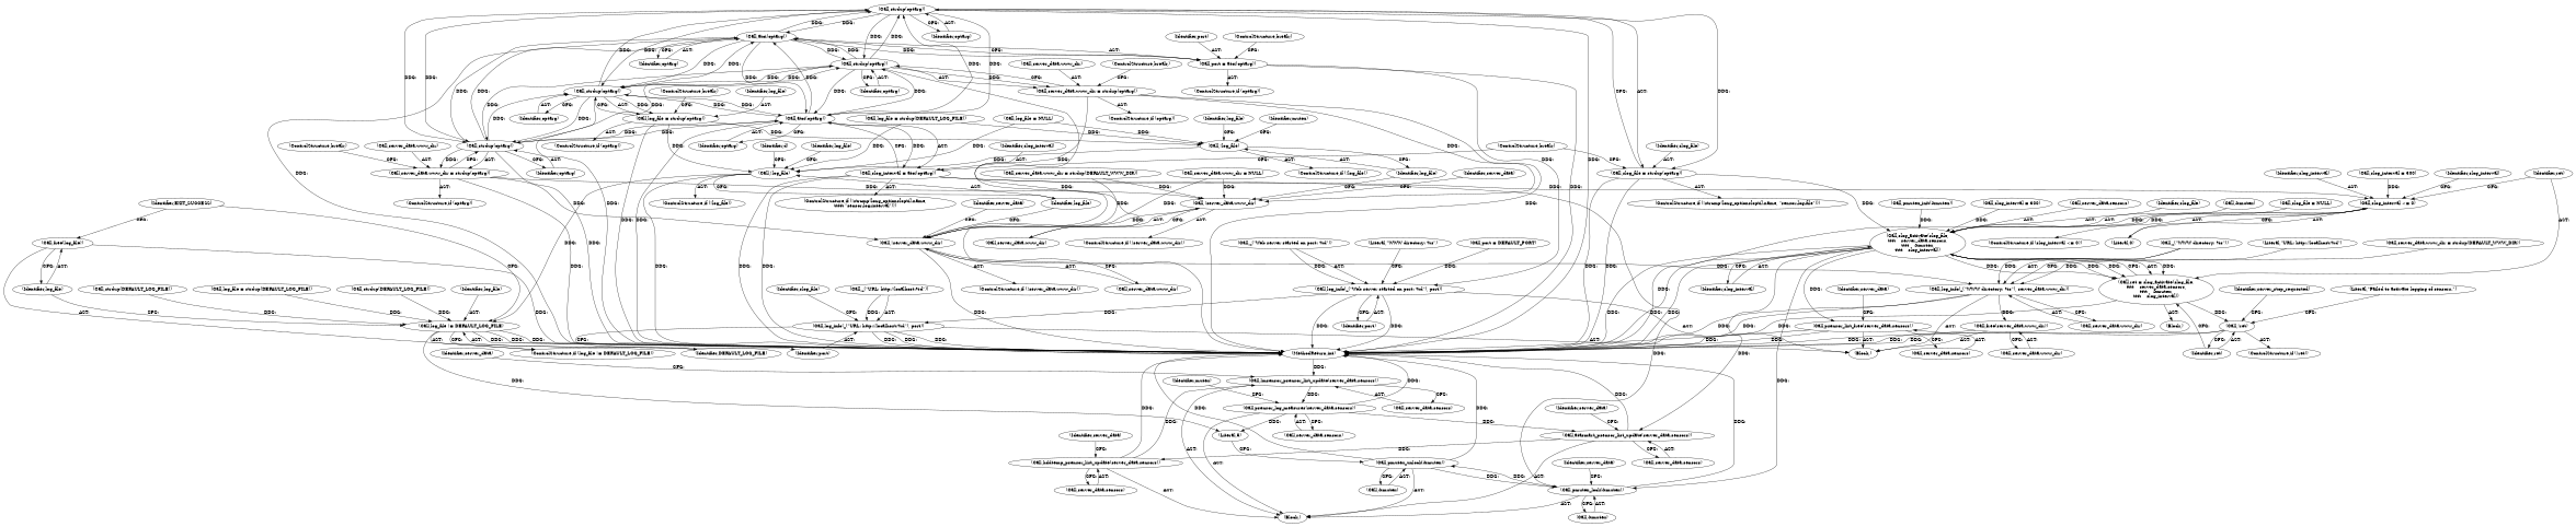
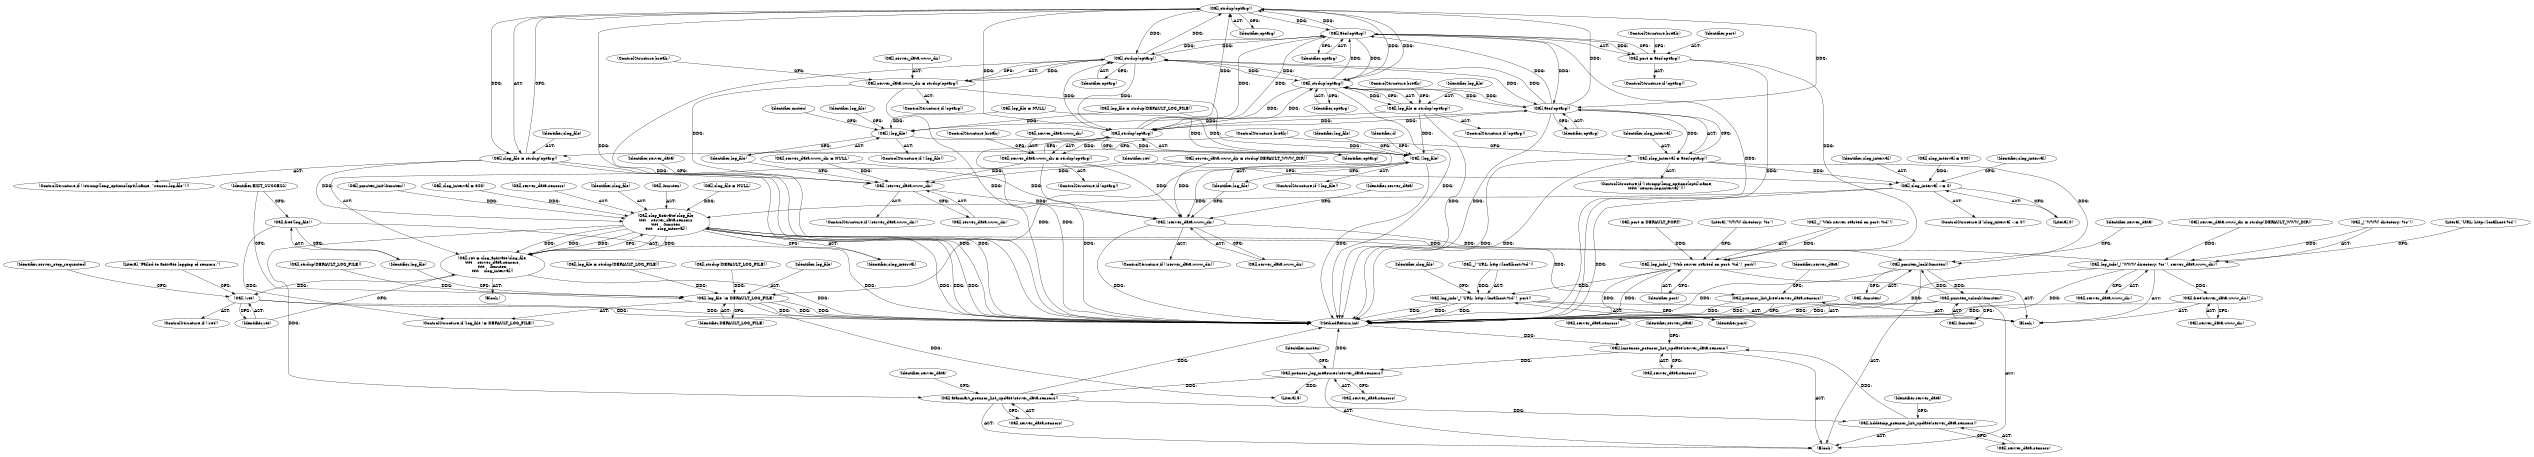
  digraph {
    n1 [label="(Call,strdup(optarg))"]
    n2 [label="(Call,atoi(optarg))"]
    n3 [label="(Call,strdup(optarg))"]
    n4 [label="(Call,strdup(optarg))"]
    n5 [label="(Call,atoi(optarg))"]
    n6 [label="(Call,strdup(optarg))"]
    n7 [label="(Call,slog_file = strdup(optarg))"]
    n8 [label="(MethodReturn,int)"]
    n9 [label="(Identifier,optarg)"]
    n10 [label="(Call,port = atoi(optarg))"]
    n11 [label="(Identifier,optarg)"]
    n12 [label="(Call,server_data.www_dir = strdup(optarg))"]
    n13 [label="(Identifier,optarg)"]
    n14 [label="(Call,log_file = strdup(optarg))"]
    n15 [label="(Identifier,optarg)"]
    n16 [label="(Call,slog_interval = atoi(optarg))"]
    n17 [label="(Identifier,optarg)"]
    n18 [label="(Call,server_data.www_dir = strdup(optarg))"]
    n19 [label="(Identifier,optarg)"]
    n20 [label="(Call,slog_activate(slog_file,\n\t\t\t\t    server_data.sensors,\n\t\t\t\t    &mutex,\n\t\t\t\t    slog_interval))"]
    n21 [label="(ControlStructure,if (!strcmp(long_options[opti].name, \"sensor-log-file\")))"]
    n22 [label="(Call,lmsensor_psensor_list_update(server_data.sensors))"]
    n23 [label="(Call,log_info(_(\"Web server started on port: %d\"), port))"]
    n24 [label="(ControlStructure,if (optarg))"]
    n25 [label="(Call,!server_data.www_dir)"]
    n26 [label="(Call,!server_data.www_dir)"]
    n27 [label="(ControlStructure,if (optarg))"]
    n28 [label="(Call,!log_file)"]
    n29 [label="(Call,!log_file)"]
    n30 [label="(ControlStructure,if (optarg))"]
    n31 [label="(Call,pmutex_lock(&mutex))"]
    n32 [label="(Call,slog_interval <= 0)"]
    n33 [label="(ControlStructure,if (!strcmp(long_options[opti].name,\n\t\t\t\t\t \"sensor-log-interval\")))"]
    n34 [label="(ControlStructure,if (optarg))"]
    n35 [label="(Call,server_data.www_dir)"]
    n36 [label="(ControlStructure,if (!server_data.www_dir))"]
    n37 [label="(Call,log_info(_(\"WWW directory: %s\"), server_data.www_dir))"]
    n38 [label="(Call,server_data.www_dir)"]
    n39 [label="(ControlStructure,if (!server_data.www_dir))"]
    n40 [label="(Call,free(server_data.www_dir))"]
    n41 [label="(Call,server_data.www_dir)"]
    n42 [label="(Block,)"]
    n43 [label="(Call,server_data.www_dir)"]
    n44 [label="(Call,log_info(_(\"URL: http://localhost:%d\"), port))"]
    n45 [label="(Identifier,port)"]
    n46 [label="(Identifier,port)"]
    n47 [label="(ControlStructure,if (!log_file))"]
    n48 [label="(Identifier,log_file)"]
    n49 [label="(Call,log_file != DEFAULT_LOG_FILE)"]
    n50 [label="(Identifier,log_file)"]
    n51 [label="(ControlStructure,if (!log_file))"]
    n52 [label="(Identifier,DEFAULT_LOG_FILE)"]
    n53 [label="(ControlStructure,if (log_file != DEFAULT_LOG_FILE))"]
    n54 [label="(Literal,5)"]
    n55 [label="(Call,free(log_file))"]
    n56 [label="(Identifier,log_file)"]
    n57 [label="(Call,ret = slog_activate(slog_file,\n\t\t\t\t    server_data.sensors,\n\t\t\t\t    &mutex,\n\t\t\t\t    slog_interval))"]
    n58 [label="(Call,atasmart_psensor_list_update(server_data.sensors))"]
    n59 [label="(Call,psensor_list_free(server_data.sensors))"]
    n60 [label="(Identifier,slog_interval)"]
    n61 [label="(Call,!ret)"]
    n62 [label="(Block,)"]
    n63 [label="(Call,pmutex_unlock(&mutex))"]
    n64 [label="(Call,&mutex)"]
    n65 [label="(Block,)"]
    n66 [label="(Call,hddtemp_psensor_list_update(server_data.sensors))"]
    n67 [label="(Call,server_data.sensors)"]
    n68 [label="(Call,server_data.sensors)"]
    n69 [label="(ControlStructure,if (!ret))"]
    n70 [label="(Identifier,ret)"]
    n71 [label="(Call,&mutex)"]
    n72 [label="(Call,server_data.sensors)"]
    n73 [label="(Call,psensor_log_measures(server_data.sensors))"]
    n74 [label="(Call,server_data.sensors)"]
    n75 [label="(Call,server_data.sensors)"]
    n76 [label="(Literal,0)"]
    n77 [label="(ControlStructure,if (slog_interval <= 0))"]
    n78 [label="(Call,strdup(DEFAULT_LOG_FILE))"]
    n79 [label="(Literal,\"WWW directory: %s\")"]
    n80 [label="(ControlStructure,break;)"]
    n81 [label="(Literal,\"Failed to activate logging of sensors.\")"]
    n82 [label="(Identifier,log_file)"]
    n83 [label="(Identifier,server_data)"]
    n84 [label="(Identifier,mutex)"]
    n85 [label="(Literal,\"URL: http://localhost:%d\")"]
    n86 [label="(Call,log_file = strdup(DEFAULT_LOG_FILE))"]
    n87 [label="(Call,server_data.www_dir = strdup(DEFAULT_WWW_DIR))"]
    n88 [label="(Identifier,slog_file)"]
    n89 [label="(Identifier,log_file)"]
    n90 [label="(Call,strdup(DEFAULT_LOG_FILE))"]
    n91 [label="(Call,server_data.www_dir = strdup(DEFAULT_WWW_DIR))"]
    n92 [label="(ControlStructure,break;)"]
    n93 [label="(Call,server_data.www_dir = NULL)"]
    n94 [label="(Identifier,slog_interval)"]
    n95 [label="(Identifier,server_data)"]
    n96 [label="(Call,_(\"WWW directory: %s\"))"]
    n97 [label="(Call,server_data.sensors)"]
    n98 [label="(Call,_(\"Web server started on port: %d\"))"]
    n99 [label="(Identifier,port)"]
    n100 [label="(ControlStructure,break;)"]
    n101 [label="(Identifier,d)"]
    n102 [label="(Identifier,slog_file)"]
    n103 [label="(ControlStructure,break;)"]
    n104 [label="(Identifier,server_data)"]
    n105 [label="(Identifier,log_file)"]
    n106 [label="(Identifier,EXIT_SUCCESS)"]
    n107 [label="(Call,&mutex)"]
    n108 [label="(Identifier,server_data)"]
    n109 [label="(Call,slog_file = NULL)"]
    n110 [label="(Identifier,ret)"]
    n111 [label="(Identifier,server_data)"]
    n112 [label="(Identifier,slog_file)"]
    n113 [label="(Call,pmutex_init(&mutex))"]
    n114 [label="(ControlStructure,break;)"]
    n115 [label="(Call,log_file = NULL)"]
    n116 [label="(Identifier,server_data)"]
    n117 [label="(Call,slog_interval = 300)"]
    n118 [label="(Identifier,server_stop_requested)"]
    n119 [label="(Identifier,slog_interval)"]
    n120 [label="(Identifier,slog_interval)"]
    n121 [label="(Call,_(\"URL: http://localhost:%d\"))"]
    n122 [label="(Identifier,server_data)"]
    n123 [label="(Call,port = DEFAULT_PORT)"]
    n124 [label="(Identifier,log_file)"]
    n125 [label="(Call,slog_interval = 300)"]
    n126 [label="(Call,server_data.www_dir)"]
    n127 [label="(Call,log_file = strdup(DEFAULT_LOG_FILE))"]
    n128 [label="(Call,server_data.www_dir)"]
    n129 [label="(Identifier,mutex)"]
    n1 -> n2 [label="DDG: "]
    n1 -> n3 [label="DDG: "]
    n1 -> n4 [label="DDG: "]
    n1 -> n5 [label="DDG: "]
    n1 -> n6 [label="DDG: "]
    n1 -> n7 [label="AST: "]
    n1 -> n7 [label="DDG: "]
    n1 -> n8 [label="DDG: "]
    n1 -> n9 [label="CFG: "]
    n2 -> n1 [label="DDG: "]
    n2 -> n3 [label="DDG: "]
    n2 -> n4 [label="DDG: "]
    n2 -> n5 [label="DDG: "]
    n2 -> n6 [label="DDG: "]
    n2 -> n8 [label="DDG: "]
    n2 -> n10 [label="AST: "]
    n2 -> n10 [label="DDG: "]
    n2 -> n11 [label="CFG: "]
    n3 -> n1 [label="DDG: "]
    n3 -> n2 [label="DDG: "]
    n3 -> n4 [label="DDG: "]
    n3 -> n5 [label="DDG: "]
    n3 -> n6 [label="DDG: "]
    n3 -> n8 [label="DDG: "]
    n3 -> n12 [label="AST: "]
    n3 -> n12 [label="DDG: "]
    n3 -> n13 [label="CFG: "]
    n4 -> n1 [label="DDG: "]
    n4 -> n2 [label="DDG: "]
    n4 -> n3 [label="DDG: "]
    n4 -> n5 [label="DDG: "]
    n4 -> n6 [label="DDG: "]
    n4 -> n8 [label="DDG: "]
    n4 -> n14 [label="AST: "]
    n4 -> n14 [label="DDG: "]
    n4 -> n15 [label="CFG: "]
    n5 -> n1 [label="DDG: "]
    n5 -> n2 [label="DDG: "]
    n5 -> n3 [label="DDG: "]
    n5 -> n4 [label="DDG: "]
    n5 -> n6 [label="DDG: "]
    n5 -> n8 [label="DDG: "]
    n5 -> n16 [label="AST: "]
    n5 -> n16 [label="DDG: "]
    n5 -> n17 [label="CFG: "]
    n6 -> n1 [label="DDG: "]
    n6 -> n2 [label="DDG: "]
    n6 -> n3 [label="DDG: "]
    n6 -> n4 [label="DDG: "]
    n6 -> n5 [label="DDG: "]
    n6 -> n8 [label="DDG: "]
    n6 -> n18 [label="AST: "]
    n6 -> n18 [label="DDG: "]
    n6 -> n19 [label="CFG: "]
    n7 -> n1 [label="CFG: "]
    n7 -> n8 [label="DDG: "]
    n7 -> n8 [label="DDG: "]
    n7 -> n20 [label="DDG: "]
    n7 -> n21 [label="AST: "]
    n8 -> n22 [label="DDG: "]
    n9 -> n1 [label="AST: "]
    n10 -> n2 [label="CFG: "]
    n10 -> n8 [label="DDG: "]
    n10 -> n23 [label="DDG: "]
    n10 -> n24 [label="AST: "]
    n11 -> n2 [label="AST: "]
    n12 -> n3 [label="CFG: "]
    n12 -> n8 [label="DDG: "]
    n12 -> n25 [label="DDG: "]
    n12 -> n26 [label="DDG: "]
    n12 -> n27 [label="AST: "]
    n13 -> n3 [label="AST: "]
    n14 -> n4 [label="CFG: "]
    n14 -> n8 [label="DDG: "]
    n14 -> n28 [label="DDG: "]
    n14 -> n29 [label="DDG: "]
    n14 -> n30 [label="AST: "]
    n15 -> n4 [label="AST: "]
    n16 -> n5 [label="CFG: "]
    n16 -> n8 [label="DDG: "]
    n16 -> n8 [label="DDG: "]
    n16 -> n31 [label="DDG: "]
    n16 -> n32 [label="DDG: "]
    n16 -> n33 [label="AST: "]
    n17 -> n5 [label="AST: "]
    n18 -> n6 [label="CFG: "]
    n18 -> n8 [label="DDG: "]
    n18 -> n25 [label="DDG: "]
    n18 -> n26 [label="DDG: "]
    n18 -> n34 [label="AST: "]
    n19 -> n6 [label="AST: "]
    n20 -> n8 [label="DDG: "]
    n20 -> n8 [label="DDG: "]
    n20 -> n8 [label="DDG: "]
    n20 -> n31 [label="DDG: "]
    n20 -> n57 [label="AST: "]
    n20 -> n57 [label="DDG: "]
    n20 -> n57 [label="DDG: "]
    n20 -> n57 [label="DDG: "]
    n20 -> n57 [label="DDG: "]
    n20 -> n58 [label="DDG: "]
    n20 -> n59 [label="DDG: "]
    n20 -> n60 [label="CFG: "]
    n22 -> n65 [label="AST: "]
    n22 -> n73 [label="DDG: "]
    n22 -> n74 [label="CFG: "]
    n23 -> n8 [label="DDG: "]
    n23 -> n8 [label="DDG: "]
    n23 -> n42 [label="AST: "]
    n23 -> n44 [label="DDG: "]
    n23 -> n45 [label="CFG: "]
    n25 -> n26 [label="DDG: "]
    n25 -> n35 [label="CFG: "]
    n25 -> n36 [label="AST: "]
    n26 -> n8 [label="DDG: "]
    n26 -> n37 [label="DDG: "]
    n26 -> n38 [label="CFG: "]
    n26 -> n39 [label="AST: "]
    n28 -> n29 [label="DDG: "]
    n28 -> n47 [label="AST: "]
    n28 -> n48 [label="CFG: "]
    n29 -> n8 [label="DDG: "]
    n29 -> n49 [label="DDG: "]
    n29 -> n50 [label="CFG: "]
    n29 -> n51 [label="AST: "]
    n31 -> n8 [label="DDG: "]
    n31 -> n63 [label="DDG: "]
    n31 -> n64 [label="CFG: "]
    n31 -> n65 [label="AST: "]
    n32 -> n8 [label="DDG: "]
    n32 -> n20 [label="DDG: "]
    n32 -> n76 [label="CFG: "]
    n32 -> n77 [label="AST: "]
    n35 -> n25 [label="AST: "]
    n37 -> n8 [label="DDG: "]
    n37 -> n8 [label="DDG: "]
    n37 -> n40 [label="DDG: "]
    n37 -> n41 [label="CFG: "]
    n37 -> n42 [label="AST: "]
    n38 -> n26 [label="AST: "]
    n40 -> n8 [label="DDG: "]
    n40 -> n42 [label="AST: "]
    n40 -> n43 [label="CFG: "]
    n41 -> n37 [label="AST: "]
    n43 -> n40 [label="AST: "]
    n44 -> n8 [label="DDG: "]
    n44 -> n8 [label="DDG: "]
    n44 -> n8 [label="DDG: "]
    n44 -> n42 [label="AST: "]
    n44 -> n46 [label="CFG: "]
    n45 -> n23 [label="AST: "]
    n46 -> n44 [label="AST: "]
    n48 -> n25 [label="CFG: "]
    n48 -> n28 [label="AST: "]
    n49 -> n8 [label="DDG: "]
    n49 -> n8 [label="DDG: "]
    n49 -> n8 [label="DDG: "]
    n49 -> n52 [label="CFG: "]
    n49 -> n53 [label="AST: "]
    n49 -> n54 [label="DDG: "]
    n50 -> n26 [label="CFG: "]
    n50 -> n29 [label="AST: "]
    n52 -> n49 [label="AST: "]
-   n54 -> n63 [label="CFG: "]
    n55 -> n8 [label="DDG: "]
-   n55 -> n53 [label="AST: "]
+   n55 -> n53 [label="DDG: "]
    n55 -> n56 [label="CFG: "]
    n56 -> n49 [label="CFG: "]
    n56 -> n55 [label="AST: "]
    n57 -> n8 [label="DDG: "]
    n57 -> n20 [label="CFG: "]
    n57 -> n61 [label="DDG: "]
    n57 -> n62 [label="AST: "]
    n58 -> n8 [label="DDG: "]
    n58 -> n65 [label="AST: "]
    n58 -> n66 [label="DDG: "]
    n58 -> n67 [label="CFG: "]
    n59 -> n8 [label="DDG: "]
    n59 -> n8 [label="DDG: "]
    n59 -> n42 [label="AST: "]
    n59 -> n68 [label="CFG: "]
    n60 -> n20 [label="AST: "]
    n61 -> n8 [label="DDG: "]
    n61 -> n8 [label="DDG: "]
    n61 -> n69 [label="AST: "]
    n61 -> n70 [label="CFG: "]
    n63 -> n8 [label="DDG: "]
    n63 -> n8 [label="DDG: "]
    n63 -> n31 [label="DDG: "]
    n63 -> n65 [label="AST: "]
    n63 -> n71 [label="CFG: "]
    n64 -> n31 [label="AST: "]
-   n66 -> n8 [label="DDG: "]
    n66 -> n22 [label="DDG: "]
    n66 -> n65 [label="AST: "]
    n66 -> n72 [label="CFG: "]
    n67 -> n58 [label="AST: "]
    n68 -> n59 [label="AST: "]
    n70 -> n57 [label="CFG: "]
    n70 -> n61 [label="AST: "]
    n71 -> n63 [label="AST: "]
    n72 -> n66 [label="AST: "]
    n73 -> n8 [label="DDG: "]
    n73 -> n54 [label="DDG: "]
    n73 -> n58 [label="DDG: "]
    n73 -> n65 [label="AST: "]
    n73 -> n75 [label="CFG: "]
    n74 -> n22 [label="AST: "]
    n75 -> n73 [label="AST: "]
    n76 -> n32 [label="AST: "]
    n78 -> n49 [label="DDG: "]
    n79 -> n23 [label="CFG: "]
    n80 -> n10 [label="CFG: "]
    n81 -> n61 [label="CFG: "]
    n82 -> n29 [label="CFG: "]
    n83 -> n66 [label="CFG: "]
    n84 -> n28 [label="CFG: "]
    n85 -> n37 [label="CFG: "]
    n86 -> n49 [label="DDG: "]
    n87 -> n25 [label="DDG: "]
    n87 -> n26 [label="DDG: "]
    n88 -> n7 [label="AST: "]
    n89 -> n28 [label="CFG: "]
    n90 -> n49 [label="DDG: "]
    n91 -> n37 [label="DDG: "]
    n92 -> n12 [label="CFG: "]
    n93 -> n25 [label="DDG: "]
    n93 -> n26 [label="DDG: "]
    n94 -> n16 [label="AST: "]
    n95 -> n58 [label="CFG: "]
    n96 -> n37 [label="AST: "]
    n96 -> n37 [label="DDG: "]
    n97 -> n20 [label="AST: "]
    n98 -> n23 [label="AST: "]
    n98 -> n23 [label="DDG: "]
    n99 -> n10 [label="AST: "]
    n100 -> n14 [label="CFG: "]
    n101 -> n29 [label="CFG: "]
    n102 -> n20 [label="AST: "]
    n103 -> n7 [label="CFG: "]
    n103 -> n16 [label="CFG: "]
    n104 -> n59 [label="CFG: "]
    n105 -> n49 [label="AST: "]
    n106 -> n49 [label="CFG: "]
    n106 -> n55 [label="CFG: "]
    n107 -> n20 [label="AST: "]
    n108 -> n25 [label="CFG: "]
    n109 -> n20 [label="DDG: "]
    n110 -> n32 [label="CFG: "]
    n110 -> n57 [label="AST: "]
    n111 -> n26 [label="CFG: "]
    n112 -> n44 [label="CFG: "]
    n113 -> n20 [label="DDG: "]
    n114 -> n18 [label="CFG: "]
    n115 -> n28 [label="DDG: "]
    n115 -> n29 [label="DDG: "]
    n116 -> n31 [label="CFG: "]
    n117 -> n32 [label="DDG: "]
    n118 -> n61 [label="CFG: "]
    n119 -> n32 [label="CFG: "]
    n120 -> n32 [label="AST: "]
    n121 -> n44 [label="AST: "]
    n121 -> n44 [label="DDG: "]
    n122 -> n22 [label="CFG: "]
    n123 -> n23 [label="DDG: "]
    n124 -> n14 [label="AST: "]
    n125 -> n20 [label="DDG: "]
    n126 -> n18 [label="AST: "]
    n127 -> n28 [label="DDG: "]
    n127 -> n29 [label="DDG: "]
    n128 -> n12 [label="AST: "]
    n129 -> n73 [label="CFG: "]
  }
